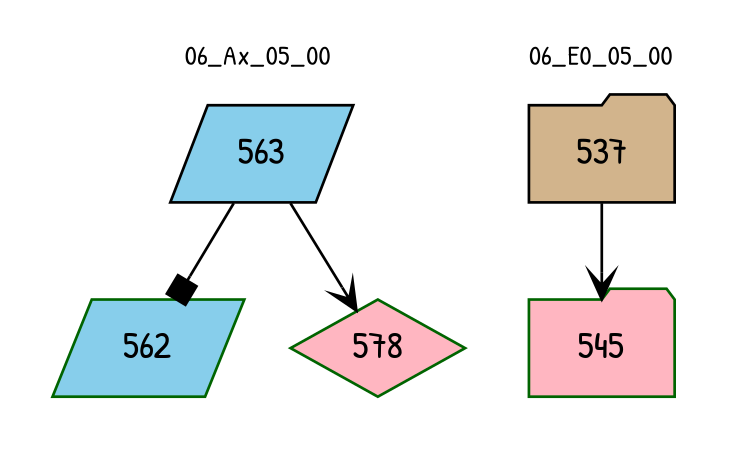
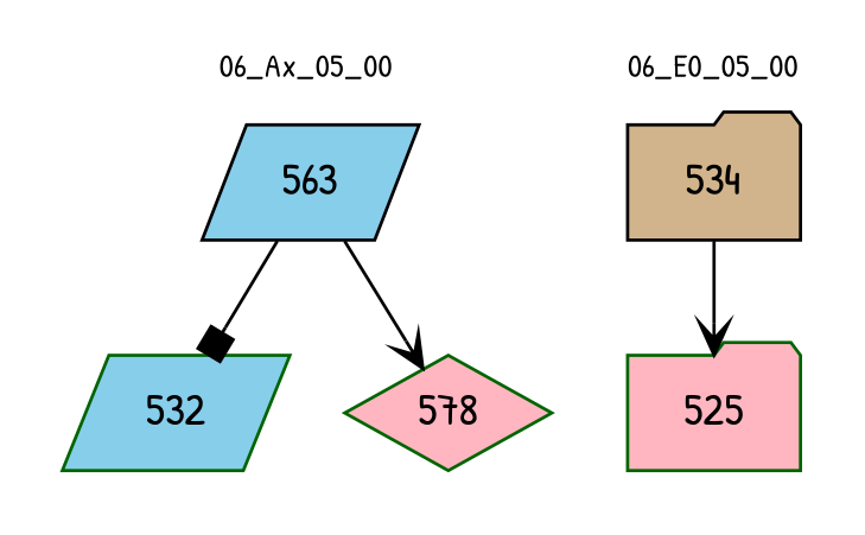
  digraph {
    fontname="Patrick Hand"
    node [color=darkgreen fillcolor=skyblue fontname="Patrick Hand" shape=parallelogram style=filled]
    edge [arrowhead=vee color=black fontname="Patrick Hand"]
    n1 [color=black label=563]
-   n2 [label=562]
+   n2 [label=532]
    n3 [fillcolor=lightpink label=578 shape=diamond]
-   n4 [color=black fillcolor=tan label=537 shape=folder]
-   n5 [fillcolor=lightpink label=545 shape=folder]
+   n4 [color=black fillcolor=tan label=534 shape=folder]
+   n5 [fillcolor=lightpink label=525 shape=folder]
    subgraph cluster_1 {
      color=white
      fontsize=10
      label="06_Ax_05_00"
      n1
      n2
      n3
    }
    subgraph cluster_2 {
      color=white
      fontsize=10
      label="06_E0_05_00"
      n4
      n5
    }
    n1 -> n2 [arrowhead=box]
    n1 -> n3
    n4 -> n5
  }
